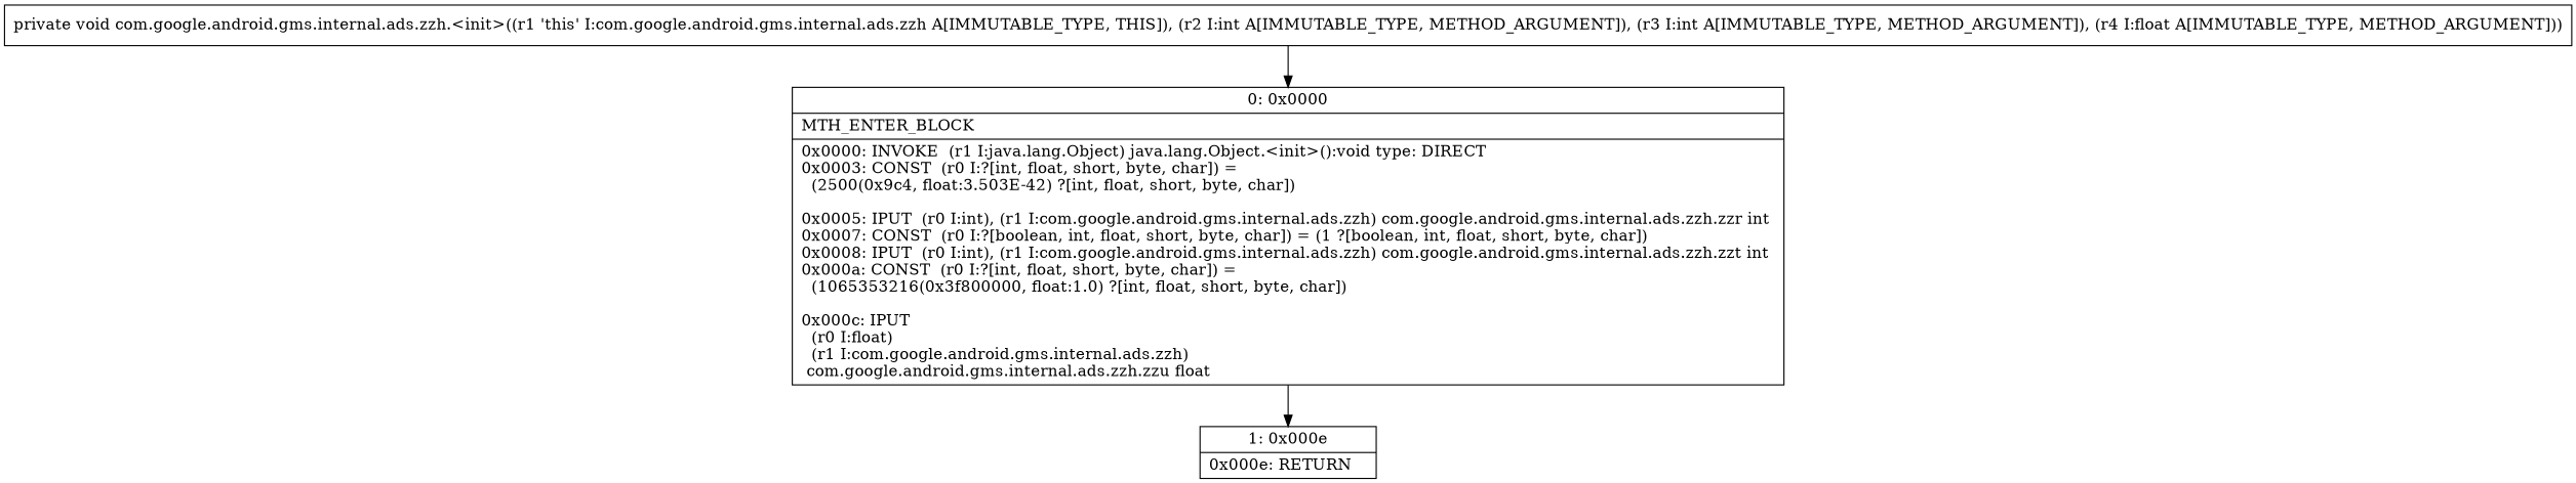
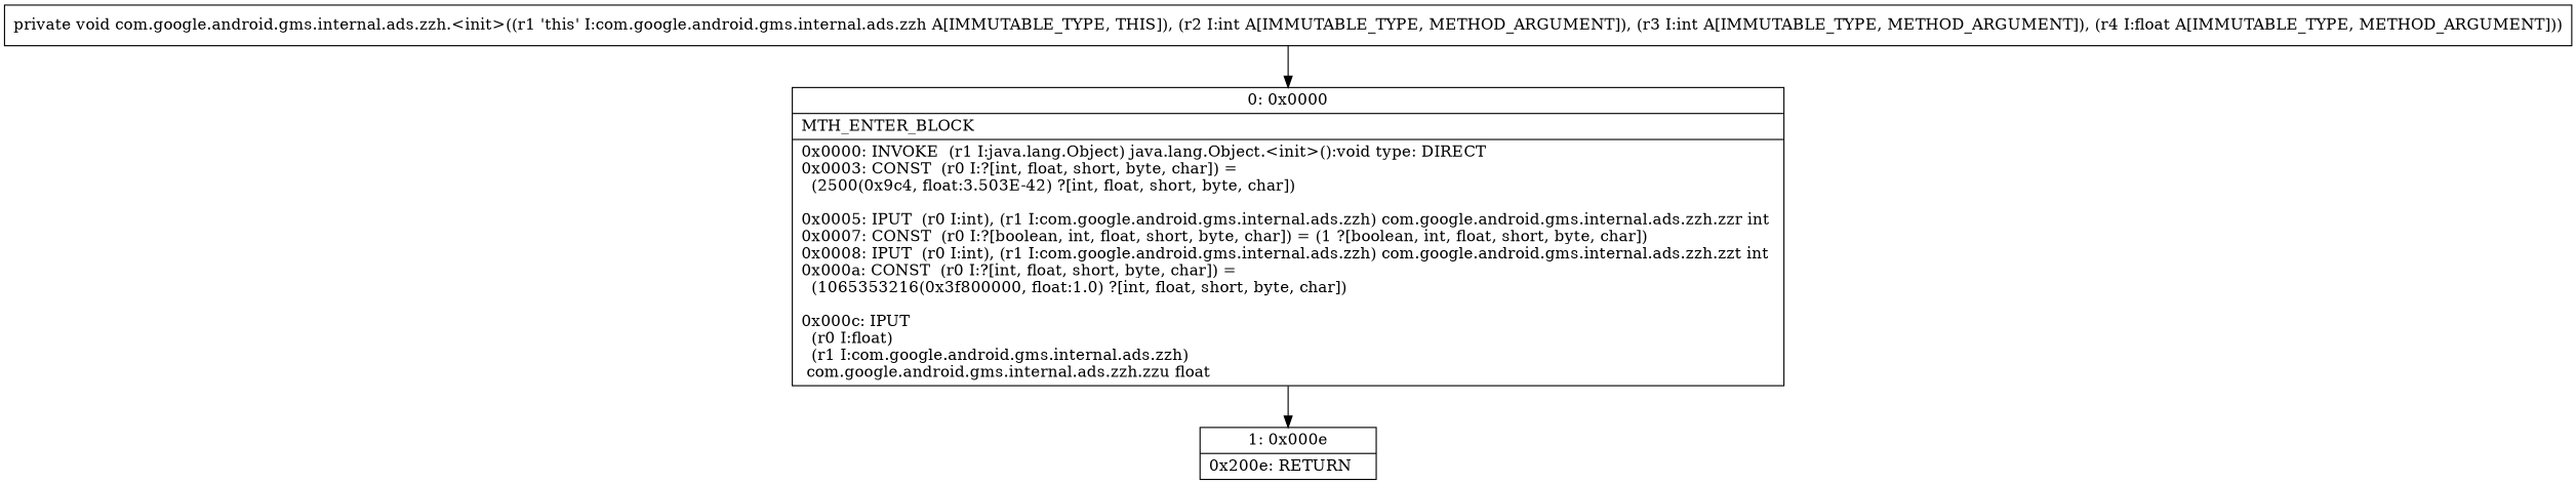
  digraph {
    node [shape=record]
    n1 [label="{0\:\ 0x0000|MTH_ENTER_BLOCK\l|0x0000: INVOKE  (r1 I:java.lang.Object) java.lang.Object.\<init\>():void type: DIRECT \l0x0003: CONST  (r0 I:?[int, float, short, byte, char]) = \l  (2500(0x9c4, float:3.503E\-42) ?[int, float, short, byte, char])\l \l0x0005: IPUT  (r0 I:int), (r1 I:com.google.android.gms.internal.ads.zzh) com.google.android.gms.internal.ads.zzh.zzr int \l0x0007: CONST  (r0 I:?[boolean, int, float, short, byte, char]) = (1 ?[boolean, int, float, short, byte, char]) \l0x0008: IPUT  (r0 I:int), (r1 I:com.google.android.gms.internal.ads.zzh) com.google.android.gms.internal.ads.zzh.zzt int \l0x000a: CONST  (r0 I:?[int, float, short, byte, char]) = \l  (1065353216(0x3f800000, float:1.0) ?[int, float, short, byte, char])\l \l0x000c: IPUT  \l  (r0 I:float)\l  (r1 I:com.google.android.gms.internal.ads.zzh)\l com.google.android.gms.internal.ads.zzh.zzu float \l}"]
-   n2 [label="{1\:\ 0x000e|0x000e: RETURN   \l}"]
+   n2 [label="{1\:\ 0x000e|0x200e: RETURN   \l}"]
    n3 [label="{private void com.google.android.gms.internal.ads.zzh.\<init\>((r1 'this' I:com.google.android.gms.internal.ads.zzh A[IMMUTABLE_TYPE, THIS]), (r2 I:int A[IMMUTABLE_TYPE, METHOD_ARGUMENT]), (r3 I:int A[IMMUTABLE_TYPE, METHOD_ARGUMENT]), (r4 I:float A[IMMUTABLE_TYPE, METHOD_ARGUMENT])) }"]
    n1 -> n2
    n3 -> n1
  }
